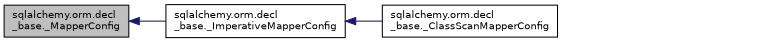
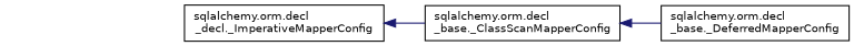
  digraph {
    rankdir=LR
    node [color=black fillcolor=white fontname=Helvetica fontsize=10 shape=record style=filled]
    edge [color=midnightblue dir=back fontname=Helvetica fontsize=10 labelfontname=Helvetica labelfontsize=10 style=solid]
-   n1 [fillcolor=grey75 fontcolor=black height=0.2 label="sqlalchemy.orm.decl\l_base._MapperConfig" width=0.4]
-   n2 [height=0.2 label="sqlalchemy.orm.decl\l_base._ImperativeMapperConfig" width=0.4]
+   n2 [height=0.2 label="sqlalchemy.orm.decl\l_decl._ImperativeMapperConfig" width=0.4]
    n3 [height=0.2 label="sqlalchemy.orm.decl\l_base._ClassScanMapperConfig" width=0.4]
-   n1 -> n2
+   n4 [height=0.2 label="sqlalchemy.orm.decl\l_base._DeferredMapperConfig" width=0.4]
    n2 -> n3
+   n3 -> n4
  }
